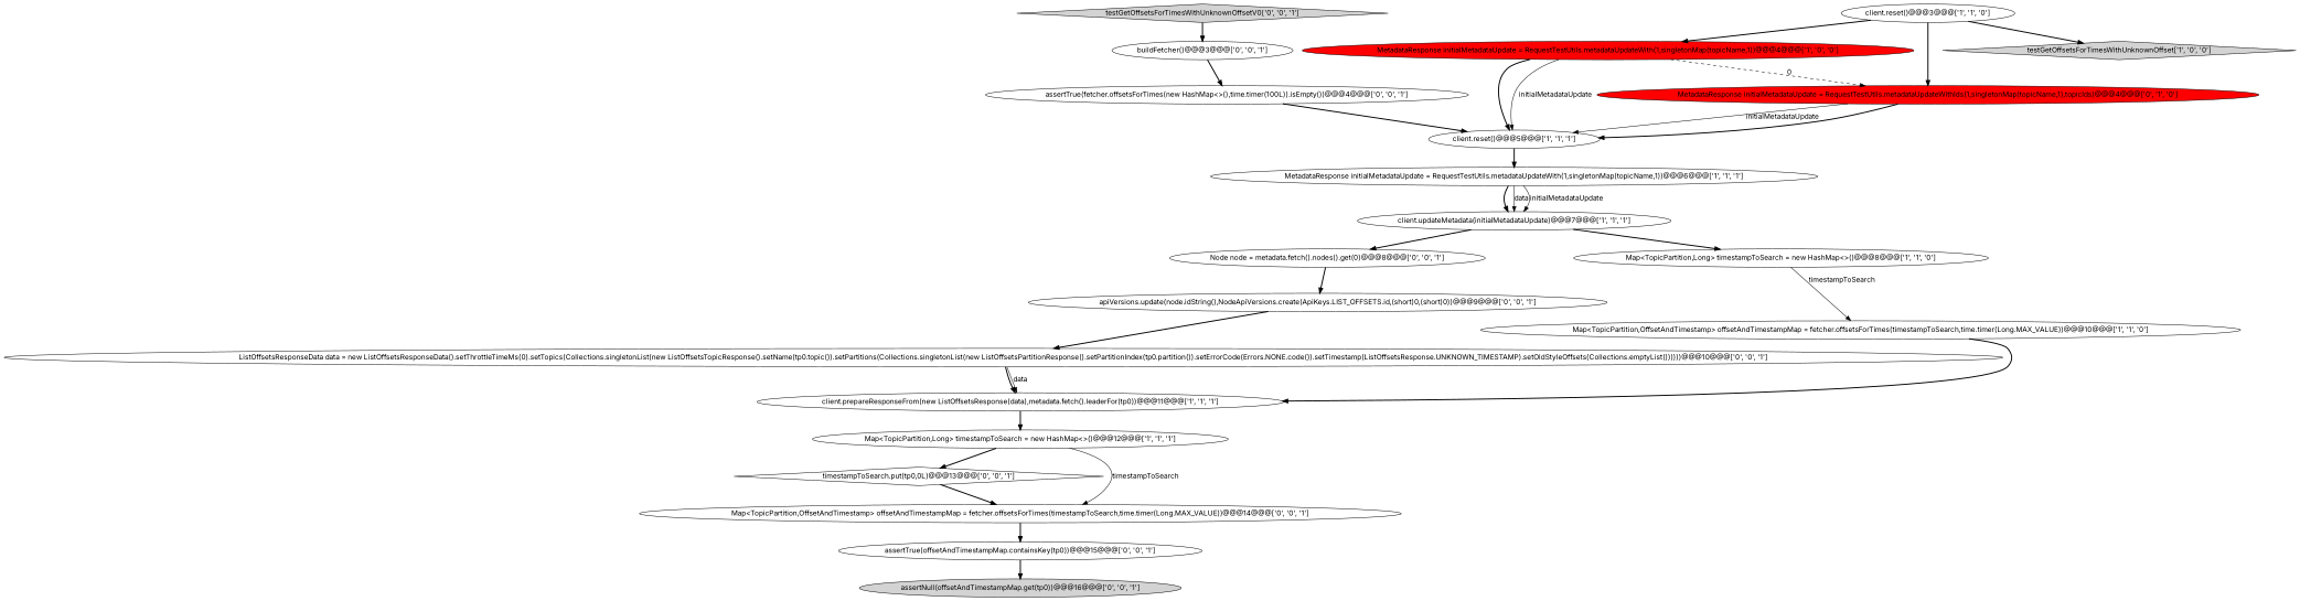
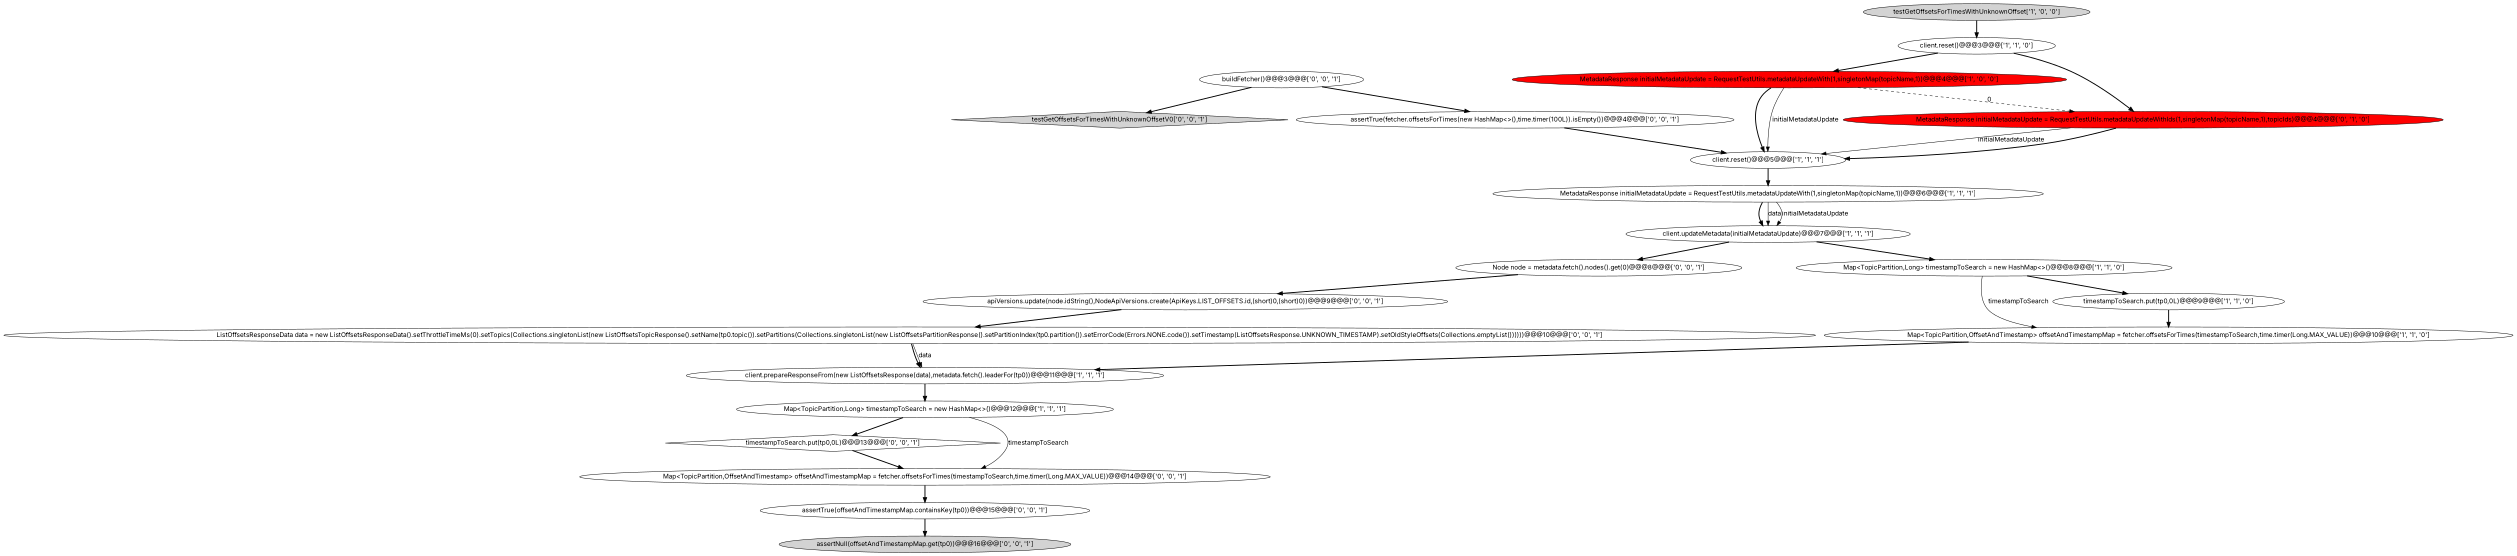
  digraph {
    fontname=Inter
    node [fillcolor=white fontname=Inter shape=ellipse style=filled]
    edge [fontname=Inter style=bold]
    n1 [fillcolor=lightgray label="testGetOffsetsForTimesWithUnknownOffsetV0['0', '0', '1']" shape=diamond]
    n2 [label="buildFetcher()@@@3@@@['0', '0', '1']"]
    n3 [label="assertTrue(fetcher.offsetsForTimes(new HashMap<>(),time.timer(100L)).isEmpty())@@@4@@@['0', '0', '1']"]
    n4 [label="timestampToSearch.put(tp0,0L)@@@13@@@['0', '0', '1']" shape=diamond]
    n5 [label="Map<TopicPartition,OffsetAndTimestamp> offsetAndTimestampMap = fetcher.offsetsForTimes(timestampToSearch,time.timer(Long.MAX_VALUE))@@@14@@@['0', '0', '1']"]
    n6 [label="assertTrue(offsetAndTimestampMap.containsKey(tp0))@@@15@@@['0', '0', '1']"]
    n7 [label="client.reset()@@@3@@@['1', '1', '0']"]
    n8 [fillcolor=red label="MetadataResponse initialMetadataUpdate = RequestTestUtils.metadataUpdateWith(1,singletonMap(topicName,1))@@@4@@@['1', '0', '0']"]
    n9 [fillcolor=red label="MetadataResponse initialMetadataUpdate = RequestTestUtils.metadataUpdateWithIds(1,singletonMap(topicName,1),topicIds)@@@4@@@['0', '1', '0']"]
    n10 [label="MetadataResponse initialMetadataUpdate = RequestTestUtils.metadataUpdateWith(1,singletonMap(topicName,1))@@@6@@@['1', '1', '1']"]
    n11 [label="client.updateMetadata(initialMetadataUpdate)@@@7@@@['1', '1', '1']"]
    n12 [label="Node node = metadata.fetch().nodes().get(0)@@@8@@@['0', '0', '1']"]
    n13 [label="Map<TopicPartition,Long> timestampToSearch = new HashMap<>()@@@8@@@['1', '1', '0']"]
-   n14 [fillcolor=lightgray label="testGetOffsetsForTimesWithUnknownOffset['1', '0', '0']" shape=diamond]
+   n14 [fillcolor=lightgray label="testGetOffsetsForTimesWithUnknownOffset['1', '0', '0']"]
    n15 [label="apiVersions.update(node.idString(),NodeApiVersions.create(ApiKeys.LIST_OFFSETS.id,(short)0,(short)0))@@@9@@@['0', '0', '1']"]
    n16 [label="ListOffsetsResponseData data = new ListOffsetsResponseData().setThrottleTimeMs(0).setTopics(Collections.singletonList(new ListOffsetsTopicResponse().setName(tp0.topic()).setPartitions(Collections.singletonList(new ListOffsetsPartitionResponse().setPartitionIndex(tp0.partition()).setErrorCode(Errors.NONE.code()).setTimestamp(ListOffsetsResponse.UNKNOWN_TIMESTAMP).setOldStyleOffsets(Collections.emptyList())))))@@@10@@@['0', '0', '1']"]
+   n17 [label="timestampToSearch.put(tp0,0L)@@@9@@@['1', '1', '0']"]
    n18 [label="Map<TopicPartition,OffsetAndTimestamp> offsetAndTimestampMap = fetcher.offsetsForTimes(timestampToSearch,time.timer(Long.MAX_VALUE))@@@10@@@['1', '1', '0']"]
    n19 [label="client.prepareResponseFrom(new ListOffsetsResponse(data),metadata.fetch().leaderFor(tp0))@@@11@@@['1', '1', '1']"]
    n20 [label="Map<TopicPartition,Long> timestampToSearch = new HashMap<>()@@@12@@@['1', '1', '1']"]
    n21 [label="client.reset()@@@5@@@['1', '1', '1']"]
    n22 [fillcolor=lightgray label="assertNull(offsetAndTimestampMap.get(tp0))@@@16@@@['0', '0', '1']"]
-   n1 -> n2
+   n2 -> n1
    n2 -> n3
    n3 -> n21
    n4 -> n5
    n5 -> n6
    n6 -> n22
    n7 -> n8
    n7 -> n9
    n8 -> n9 [label=0 style=dashed]
    n8 -> n21
    n8 -> n21 [label=initialMetadataUpdate style=solid]
    n9 -> n21 [label=initialMetadataUpdate style=solid]
    n9 -> n21
    n10 -> n11
    n10 -> n11 [label=data style=solid]
    n10 -> n11 [label=initialMetadataUpdate style=solid]
    n11 -> n12
    n11 -> n13
    n12 -> n15
+   n13 -> n17
    n13 -> n18 [label=timestampToSearch style=solid]
-   n7 -> n14
+   n14 -> n7
    n15 -> n16
    n16 -> n19
    n16 -> n19 [label=data style=solid]
+   n17 -> n18
    n18 -> n19
    n19 -> n20
    n20 -> n4
    n20 -> n5 [label=timestampToSearch style=solid]
    n21 -> n10
  }
